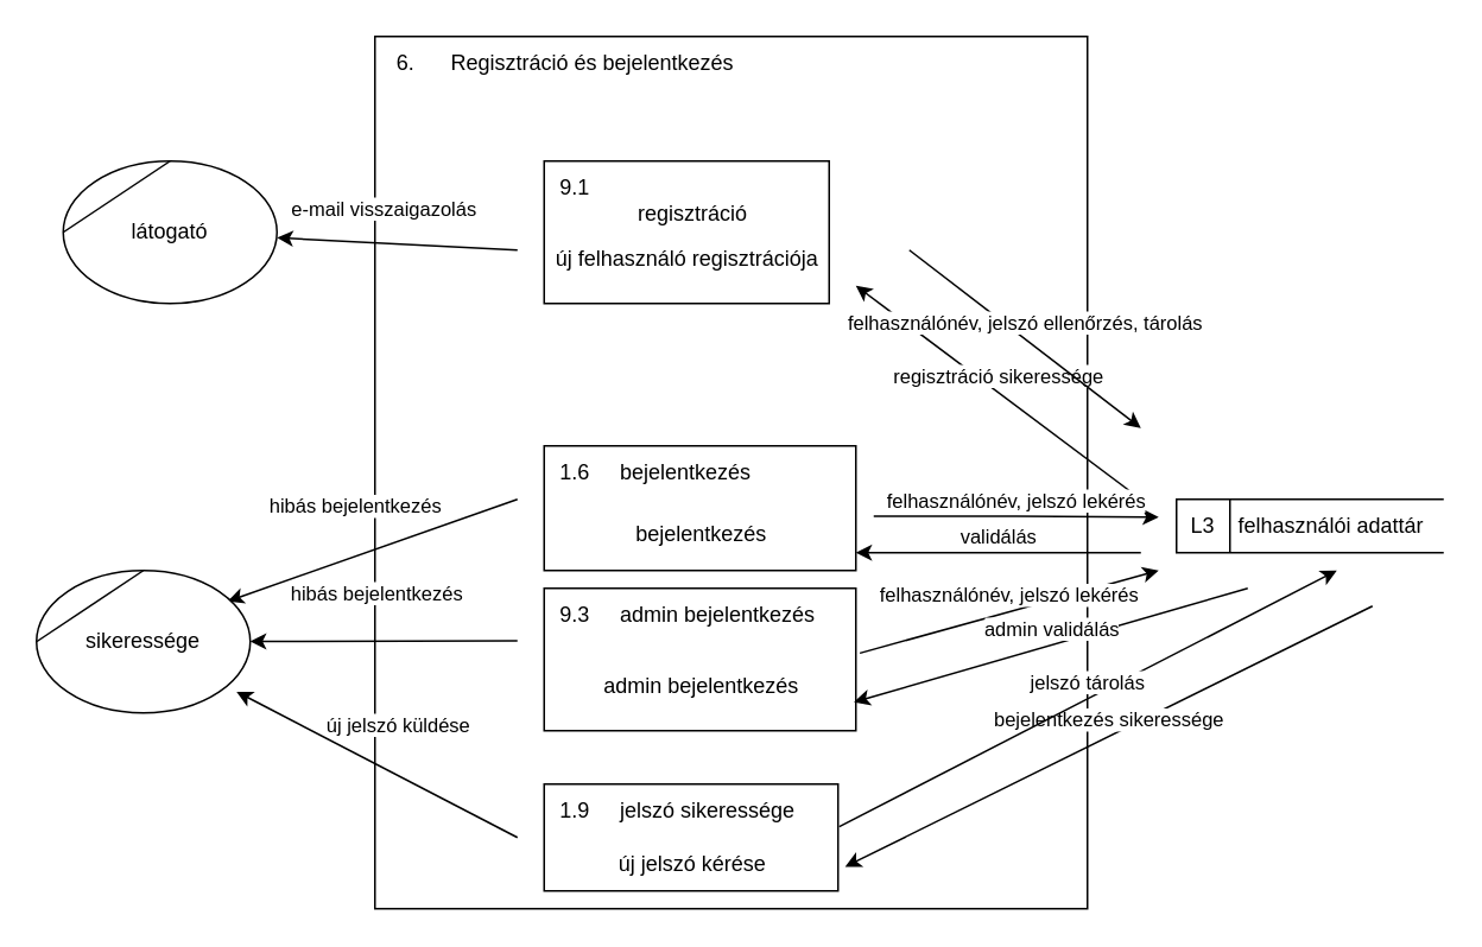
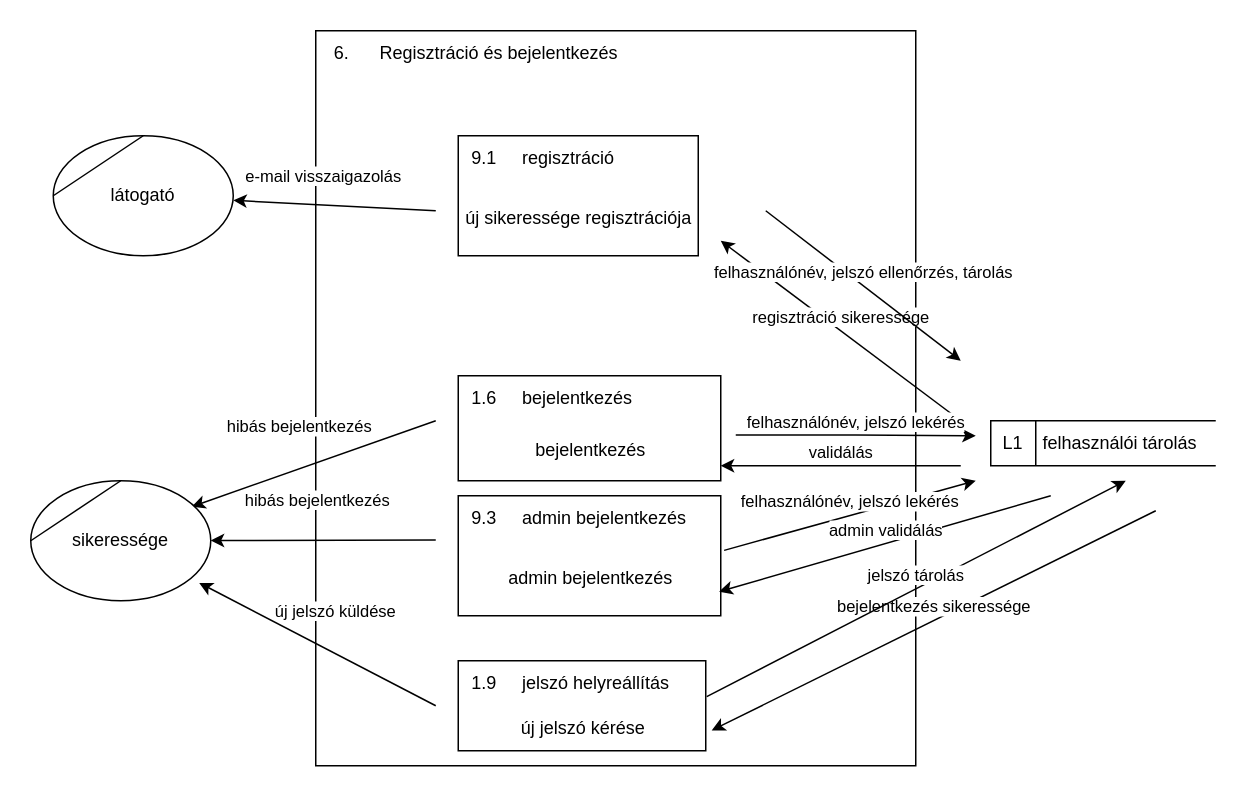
  <mxCell id="0" />
  <mxCell id="1" parent="0" />
  <mxCell id="2" value="" style="html=1;dashed=0;whitespace=wrap;shape=mxgraph.dfd.process;align=center;container=1;collapsible=0;spacingTop=30;" vertex="1" parent="1"><mxGeometry x="210" y="20" width="400" height="490" as="geometry" /></mxCell>
  <mxCell id="3" value="6." style="text;html=1;strokeColor=none;fillColor=none;align=center;verticalAlign=middle;whiteSpace=wrap;rounded=0;movable=0;resizable=0;rotatable=0;cloneable=0;deletable=0;connectable=0;allowArrows=0;pointerEvents=1;" vertex="1" parent="2"><mxGeometry width="35" height="30" as="geometry" /></mxCell>
  <mxCell id="4" value="Regisztráció és bejelentkezés" style="text;html=1;strokeColor=none;fillColor=none;align=left;verticalAlign=middle;whiteSpace=wrap;rounded=0;movable=0;resizable=0;connectable=0;allowArrows=0;rotatable=0;cloneable=0;deletable=0;spacingLeft=6;autosize=1;resizeWidth=0;" vertex="1" parent="2"><mxGeometry x="35" width="190" height="30" as="geometry" /></mxCell>
  <mxCell id="5" value="bejelentkezés" style="html=1;dashed=0;whitespace=wrap;shape=mxgraph.dfd.process;align=center;container=1;collapsible=0;spacingTop=30;" vertex="1" parent="2"><mxGeometry x="95" y="230" width="175" height="70" as="geometry" /></mxCell>
  <mxCell id="6" value="1.6" style="text;html=1;strokeColor=none;fillColor=none;align=center;verticalAlign=middle;whiteSpace=wrap;rounded=0;movable=0;resizable=0;rotatable=0;cloneable=0;deletable=0;connectable=0;allowArrows=0;pointerEvents=1;" vertex="1" parent="5"><mxGeometry width="35" height="30" as="geometry" /></mxCell>
  <mxCell id="7" value="bejelentkezés" style="text;html=1;strokeColor=none;fillColor=none;align=left;verticalAlign=middle;whiteSpace=wrap;rounded=0;movable=0;resizable=0;connectable=0;allowArrows=0;rotatable=0;cloneable=0;deletable=0;spacingLeft=6;autosize=1;resizeWidth=0;" vertex="1" parent="5"><mxGeometry x="35" width="100" height="30" as="geometry" /></mxCell>
  <mxCell id="8" value="regisztráció sikeressége" style="endArrow=classic;html=1;rounded=0;verticalAlign=bottom;" edge="1" parent="2"><mxGeometry width="50" height="50" relative="1" as="geometry"><mxPoint x="430" y="260" as="sourcePoint" /><mxPoint x="270" y="140" as="targetPoint" /></mxGeometry></mxCell>
  <mxCell id="9" value="új jelszó kérése" style="html=1;dashed=0;whitespace=wrap;shape=mxgraph.dfd.process;align=center;container=1;collapsible=0;spacingTop=30;" vertex="1" parent="2"><mxGeometry x="95" y="420" width="165" height="60" as="geometry" /></mxCell>
  <mxCell id="10" value="1.9" style="text;html=1;strokeColor=none;fillColor=none;align=center;verticalAlign=middle;whiteSpace=wrap;rounded=0;movable=0;resizable=0;rotatable=0;cloneable=0;deletable=0;connectable=0;allowArrows=0;pointerEvents=1;" vertex="1" parent="9"><mxGeometry width="35" height="30" as="geometry" /></mxCell>
- <mxCell id="11" value="jelszó sikeressége" style="text;html=1;strokeColor=none;fillColor=none;align=left;verticalAlign=middle;whiteSpace=wrap;rounded=0;movable=0;resizable=0;connectable=0;allowArrows=0;rotatable=0;cloneable=0;deletable=0;spacingLeft=6;autosize=1;resizeWidth=0;" vertex="1" parent="9"><mxGeometry x="35" width="130" height="30" as="geometry" /></mxCell>
- <mxCell id="12" value="új felhasználó regisztrációja" style="html=1;dashed=0;whitespace=wrap;shape=mxgraph.dfd.process;align=center;container=1;collapsible=0;spacingTop=30;" vertex="1" parent="2"><mxGeometry x="95" y="70" width="160" height="80" as="geometry" /></mxCell>
+ <mxCell id="11" value="jelszó helyreállítás" style="text;html=1;strokeColor=none;fillColor=none;align=left;verticalAlign=middle;whiteSpace=wrap;rounded=0;movable=0;resizable=0;connectable=0;allowArrows=0;rotatable=0;cloneable=0;deletable=0;spacingLeft=6;autosize=1;resizeWidth=0;" vertex="1" parent="9"><mxGeometry x="35" width="130" height="30" as="geometry" /></mxCell>
+ <mxCell id="12" value="új sikeressége regisztrációja" style="html=1;dashed=0;whitespace=wrap;shape=mxgraph.dfd.process;align=center;container=1;collapsible=0;spacingTop=30;" vertex="1" parent="2"><mxGeometry x="95" y="70" width="160" height="80" as="geometry" /></mxCell>
  <mxCell id="13" value="9.1" style="text;html=1;strokeColor=none;fillColor=none;align=center;verticalAlign=middle;whiteSpace=wrap;rounded=0;movable=0;resizable=0;rotatable=0;cloneable=0;deletable=0;connectable=0;allowArrows=0;pointerEvents=1;" vertex="1" parent="12"><mxGeometry width="35" height="30" as="geometry" /></mxCell>
- <mxCell id="14" value="regisztráció" style="text;html=1;strokeColor=none;fillColor=none;align=left;verticalAlign=middle;whiteSpace=wrap;rounded=0;movable=0;resizable=0;connectable=0;allowArrows=0;rotatable=0;cloneable=0;deletable=0;spacingLeft=6;autosize=1;resizeWidth=0;" vertex="1" parent="12"><mxGeometry x="45" y="15" width="90" height="30" as="geometry" /></mxCell>
+ <mxCell id="14" value="regisztráció" style="text;html=1;strokeColor=none;fillColor=none;align=left;verticalAlign=middle;whiteSpace=wrap;rounded=0;movable=0;resizable=0;connectable=0;allowArrows=0;rotatable=0;cloneable=0;deletable=0;spacingLeft=6;autosize=1;resizeWidth=0;" vertex="1" parent="12"><mxGeometry x="35" width="90" height="30" as="geometry" /></mxCell>
  <mxCell id="15" value="hibás bejelentkezés" style="endArrow=classic;html=1;rounded=0;verticalAlign=bottom;entryX=0.895;entryY=0.216;entryDx=0;entryDy=0;entryPerimeter=0;" edge="1" parent="2" target="23"><mxGeometry x="0.059" y="-17" width="50" height="50" relative="1" as="geometry"><mxPoint x="80" y="260" as="sourcePoint" /><mxPoint x="-60" y="310" as="targetPoint" /><mxPoint y="-1" as="offset" /></mxGeometry></mxCell>
  <mxCell id="16" value="felhasználónév, jelszó ellenőrzés, tárolás" style="endArrow=classic;html=1;rounded=0;verticalAlign=bottom;" edge="1" parent="2"><mxGeometry width="50" height="50" relative="1" as="geometry"><mxPoint x="300" y="120" as="sourcePoint" /><mxPoint x="430" y="220" as="targetPoint" /></mxGeometry></mxCell>
  <mxCell id="17" value="admin bejelentkezés" style="html=1;dashed=0;whitespace=wrap;shape=mxgraph.dfd.process;align=center;container=1;collapsible=0;spacingTop=30;" vertex="1" parent="2"><mxGeometry x="95" y="310" width="175" height="80" as="geometry" /></mxCell>
  <mxCell id="18" value="9.3" style="text;html=1;strokeColor=none;fillColor=none;align=center;verticalAlign=middle;whiteSpace=wrap;rounded=0;movable=0;resizable=0;rotatable=0;cloneable=0;deletable=0;connectable=0;allowArrows=0;pointerEvents=1;" vertex="1" parent="17"><mxGeometry width="35" height="30" as="geometry" /></mxCell>
  <mxCell id="19" value="admin bejelentkezés" style="text;html=1;strokeColor=none;fillColor=none;align=left;verticalAlign=middle;whiteSpace=wrap;rounded=0;movable=0;resizable=0;connectable=0;allowArrows=0;rotatable=0;cloneable=0;deletable=0;spacingLeft=6;autosize=1;resizeWidth=0;" vertex="1" parent="17"><mxGeometry x="35" width="140" height="30" as="geometry" /></mxCell>
  <mxCell id="20" value="felhasználónév, jelszó lekérés" style="endArrow=classic;html=1;rounded=0;verticalAlign=bottom;exitX=1.013;exitY=0.455;exitDx=0;exitDy=0;exitPerimeter=0;" edge="1" parent="2" source="17"><mxGeometry width="50" height="50" relative="1" as="geometry"><mxPoint x="270" y="370" as="sourcePoint" /><mxPoint x="440" y="300" as="targetPoint" /><Array as="points" /></mxGeometry></mxCell>
- <mxCell id="21" value="felhasználói adattár" style="html=1;dashed=0;whitespace=wrap;shape=mxgraph.dfd.dataStoreID;align=left;spacingLeft=33;container=1;collapsible=0;autosize=0;" vertex="1" parent="1"><mxGeometry x="660" y="280" width="150" height="30" as="geometry" /></mxCell>
- <mxCell id="22" value="L3" style="text;html=1;strokeColor=none;fillColor=none;align=center;verticalAlign=middle;whiteSpace=wrap;rounded=0;movable=0;resizable=0;rotatable=0;cloneable=0;deletable=0;allowArrows=0;connectable=0;" vertex="1" parent="21"><mxGeometry width="30" height="30" as="geometry" /></mxCell>
+ <mxCell id="21" value="felhasználói tárolás" style="html=1;dashed=0;whitespace=wrap;shape=mxgraph.dfd.dataStoreID;align=left;spacingLeft=33;container=1;collapsible=0;autosize=0;" vertex="1" parent="1"><mxGeometry x="660" y="280" width="150" height="30" as="geometry" /></mxCell>
+ <mxCell id="22" value="L1" style="text;html=1;strokeColor=none;fillColor=none;align=center;verticalAlign=middle;whiteSpace=wrap;rounded=0;movable=0;resizable=0;rotatable=0;cloneable=0;deletable=0;allowArrows=0;connectable=0;" vertex="1" parent="21"><mxGeometry width="30" height="30" as="geometry" /></mxCell>
  <mxCell id="23" value="sikeressége" style="shape=stencil(tZRtjoMgEIZPw98GJR6gYXfvQe10nZQCAbYft99RNKlW7GajiTGZeeXhnZGBCRka5YCVvGHig5VlwTm9Kb5NYhUc1DElr8qjOmhISojenuGGx9gz0DTgMbaq+GR8T9+0j5C1NYYgaE0YKU86wRQaWsvvCdZv/xhFjvgXiOB7kynLyq+/Y3fVNuBiI79j7OB+db/rgceOi61+3Grg4v9YISmTO9xCHlR9/vb2xxxnzYDW6AK8OfLTeZzO66ynzM5CnqyHBUsn1DqN9UITnWoH/kUY5Iu9PtVUzRY1jx4IGk22K9UioSs+44+uvFxl3bKX1nTZdE12iV8=);whiteSpace=wrap;html=1;" vertex="1" parent="1"><mxGeometry x="20" y="320" width="120" height="80" as="geometry" /></mxCell>
  <mxCell id="24" value="látogató" style="shape=stencil(tZRtjoMgEIZPw98GJR6gYXfvQe10nZQCAbYft99RNKlW7GajiTGZeeXhnZGBCRka5YCVvGHig5VlwTm9Kb5NYhUc1DElr8qjOmhISojenuGGx9gz0DTgMbaq+GR8T9+0j5C1NYYgaE0YKU86wRQaWsvvCdZv/xhFjvgXiOB7kynLyq+/Y3fVNuBiI79j7OB+db/rgceOi61+3Grg4v9YISmTO9xCHlR9/vb2xxxnzYDW6AK8OfLTeZzO66ynzM5CnqyHBUsn1DqN9UITnWoH/kUY5Iu9PtVUzRY1jx4IGk22K9UioSs+44+uvFxl3bKX1nTZdE12iV8=);whiteSpace=wrap;html=1;" vertex="1" parent="1"><mxGeometry x="35" y="90" width="120" height="80" as="geometry" /></mxCell>
  <mxCell id="25" value="új jelszó küldése" style="endArrow=classic;html=1;rounded=0;verticalAlign=bottom;entryX=0.936;entryY=0.851;entryDx=0;entryDy=0;entryPerimeter=0;" edge="1" parent="1" target="23"><mxGeometry x="-0.06" y="-17" width="50" height="50" relative="1" as="geometry"><mxPoint x="290" y="470" as="sourcePoint" /><mxPoint x="130" y="420" as="targetPoint" /><mxPoint as="offset" /></mxGeometry></mxCell>
  <mxCell id="26" value="hibás bejelentkezés" style="endArrow=classic;html=1;rounded=0;verticalAlign=bottom;" edge="1" parent="1" target="23"><mxGeometry x="0.059" y="-17" width="50" height="50" relative="1" as="geometry"><mxPoint x="290" y="359.5" as="sourcePoint" /><mxPoint x="160" y="359.5" as="targetPoint" /><mxPoint y="-1" as="offset" /></mxGeometry></mxCell>
  <mxCell id="27" value="felhasználónév, jelszó lekérés" style="endArrow=classic;html=1;rounded=0;verticalAlign=bottom;" edge="1" parent="1"><mxGeometry width="50" height="50" relative="1" as="geometry"><mxPoint x="490" y="289.5" as="sourcePoint" /><mxPoint x="650" y="290" as="targetPoint" /><Array as="points"><mxPoint x="570" y="289.5" /></Array></mxGeometry></mxCell>
  <mxCell id="28" value="validálás" style="endArrow=classic;html=1;rounded=0;verticalAlign=bottom;" edge="1" parent="1"><mxGeometry width="50" height="50" relative="1" as="geometry"><mxPoint x="640" y="310" as="sourcePoint" /><mxPoint x="480" y="310" as="targetPoint" /></mxGeometry></mxCell>
  <mxCell id="29" value="bejelentkezés sikeressége" style="endArrow=classic;html=1;rounded=0;verticalAlign=bottom;entryX=1.024;entryY=0.774;entryDx=0;entryDy=0;entryPerimeter=0;" edge="1" parent="1" target="9"><mxGeometry width="50" height="50" relative="1" as="geometry"><mxPoint x="770" y="340" as="sourcePoint" /><mxPoint x="490" y="510" as="targetPoint" /></mxGeometry></mxCell>
  <mxCell id="30" value="e-mail visszaigazolás" style="endArrow=classic;html=1;rounded=0;verticalAlign=bottom;" edge="1" parent="1" target="24"><mxGeometry x="0.125" y="-10" width="50" height="50" relative="1" as="geometry"><mxPoint x="290" y="140" as="sourcePoint" /><mxPoint x="130" y="140" as="targetPoint" /><mxPoint as="offset" /></mxGeometry></mxCell>
  <mxCell id="31" value="jelszó tárolás" style="endArrow=classic;html=1;rounded=0;verticalAlign=bottom;exitX=1.004;exitY=0.399;exitDx=0;exitDy=0;exitPerimeter=0;" edge="1" parent="1" source="9"><mxGeometry width="50" height="50" relative="1" as="geometry"><mxPoint x="730" y="340" as="sourcePoint" /><mxPoint x="750" y="320" as="targetPoint" /></mxGeometry></mxCell>
  <mxCell id="32" value="admin validálás" style="endArrow=classic;html=1;rounded=0;verticalAlign=bottom;entryX=0.994;entryY=0.799;entryDx=0;entryDy=0;entryPerimeter=0;" edge="1" parent="1" target="17"><mxGeometry width="50" height="50" relative="1" as="geometry"><mxPoint x="700" y="330" as="sourcePoint" /><mxPoint x="490" y="409" as="targetPoint" /></mxGeometry></mxCell>
